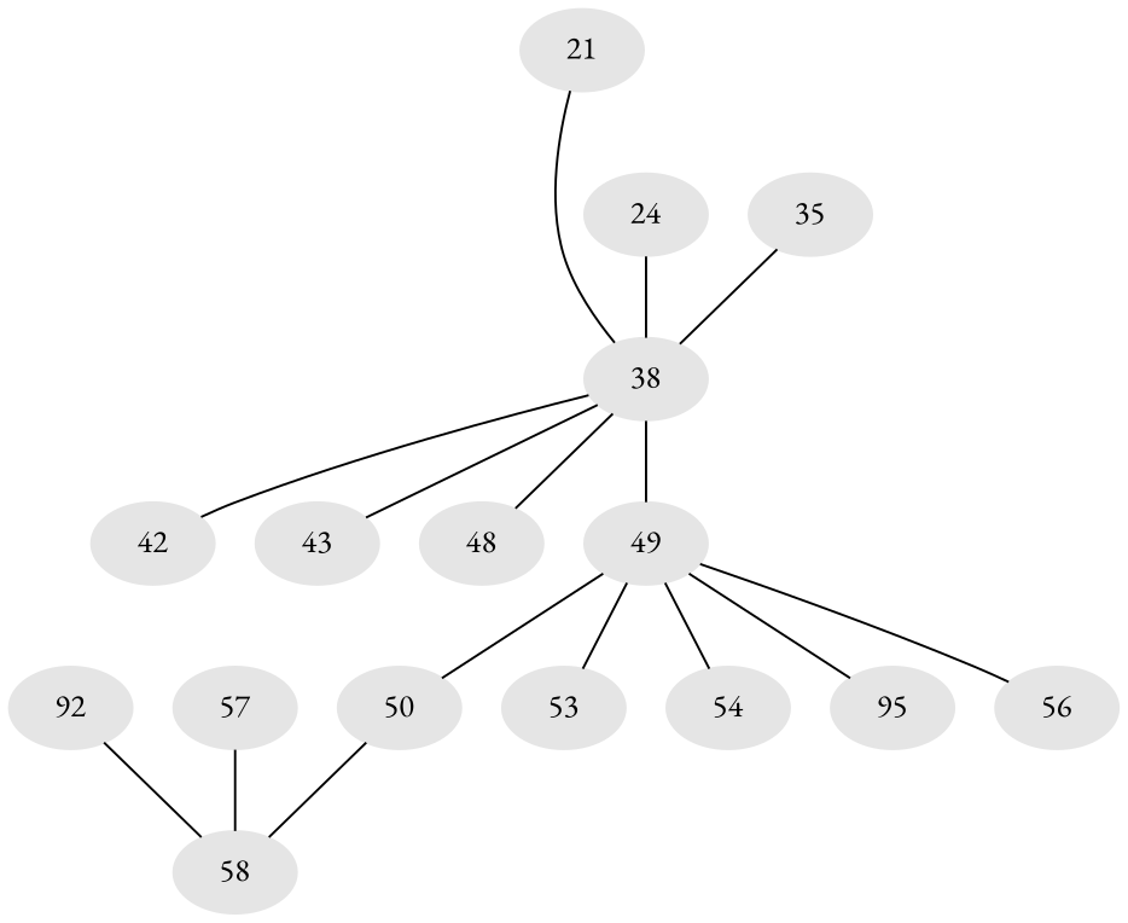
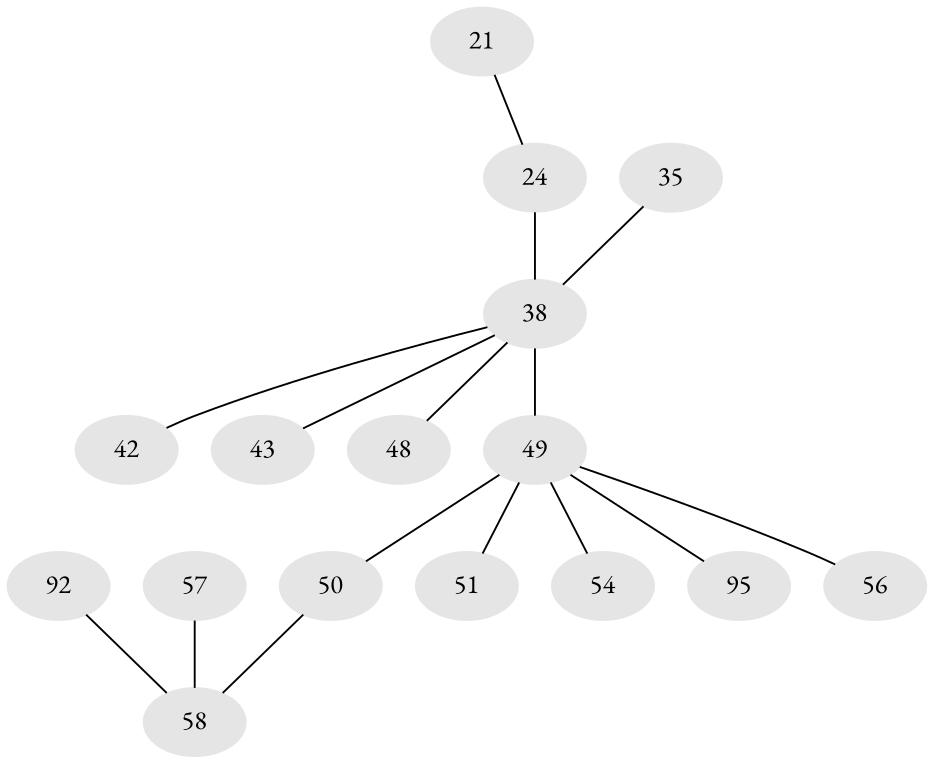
  graph {
    fontname="EB Garamond"
    node [color=gray90 fontname="EB Garamond" style=filled]
    edge [fontname="EB Garamond"]
    38 [super="+14+30+37+36"]
    42
    43
    48
    49 [super="+47"]
    21
    24
    35
    50 [super="+33+34+39"]
-   53 [super="+13"]
+   53 [super="+13" label=51]
    54
    n12 [label=95]
    56
    58 [super="+5+11+15+26+29+44+51"]
    n15 [label=92]
    57
    38 -- 42
    38 -- 43
    38 -- 48
    38 -- 49 [weight=5]
    49 -- 50 [weight=2]
    49 -- 53
    49 -- 54
    49 -- n12
    49 -- 56
-   21 -- 38
+   21 -- 24
    24 -- 38
    35 -- 38
    50 -- 58
    n15 -- 58
    57 -- 58
  }
